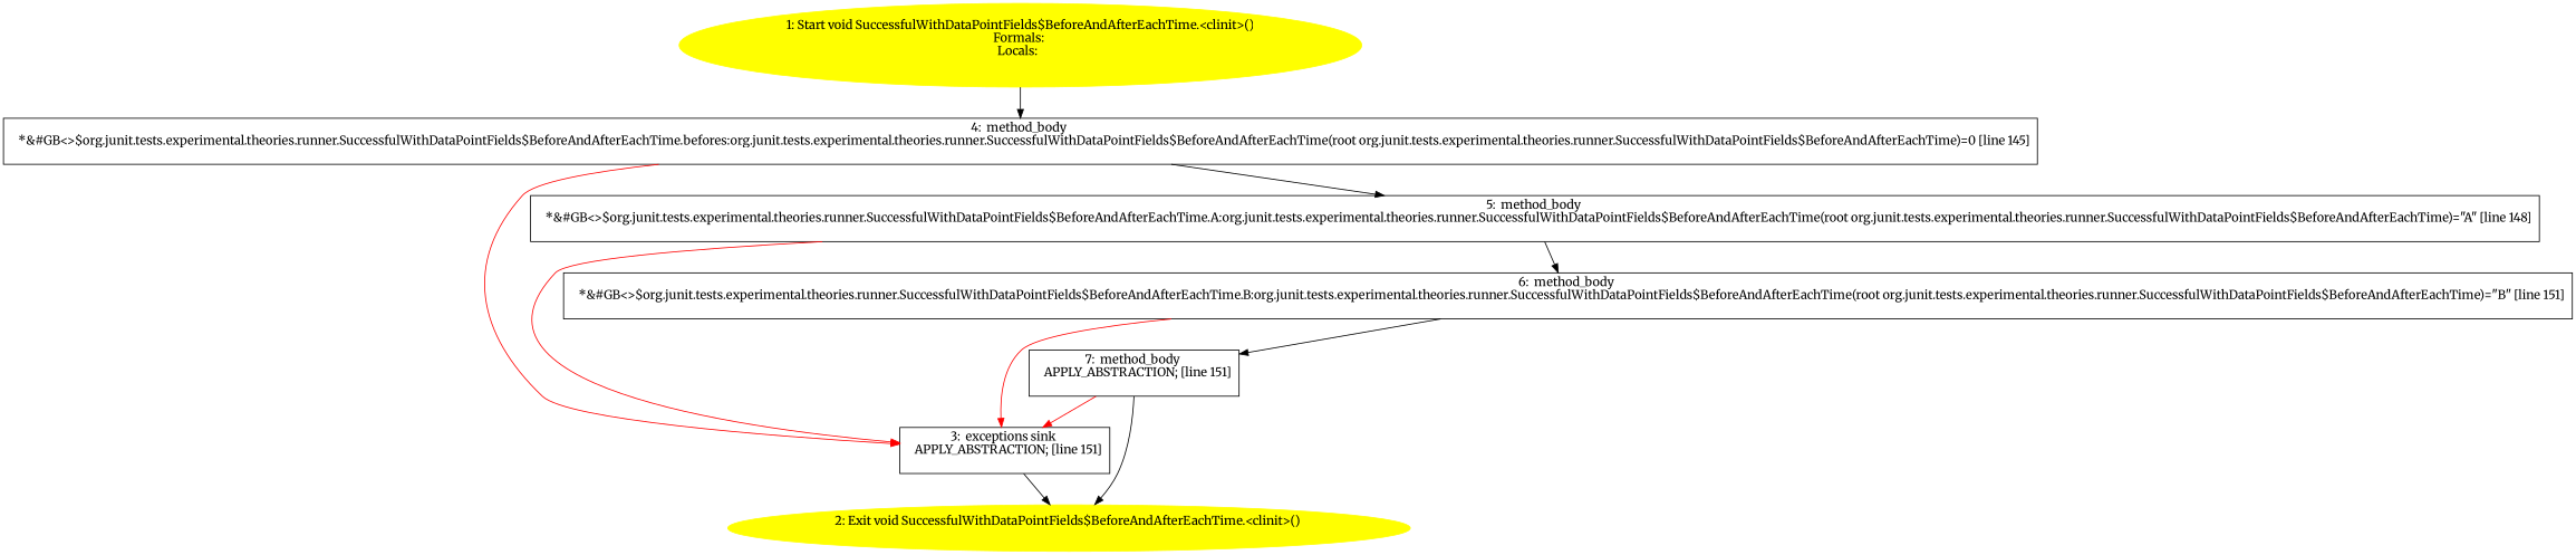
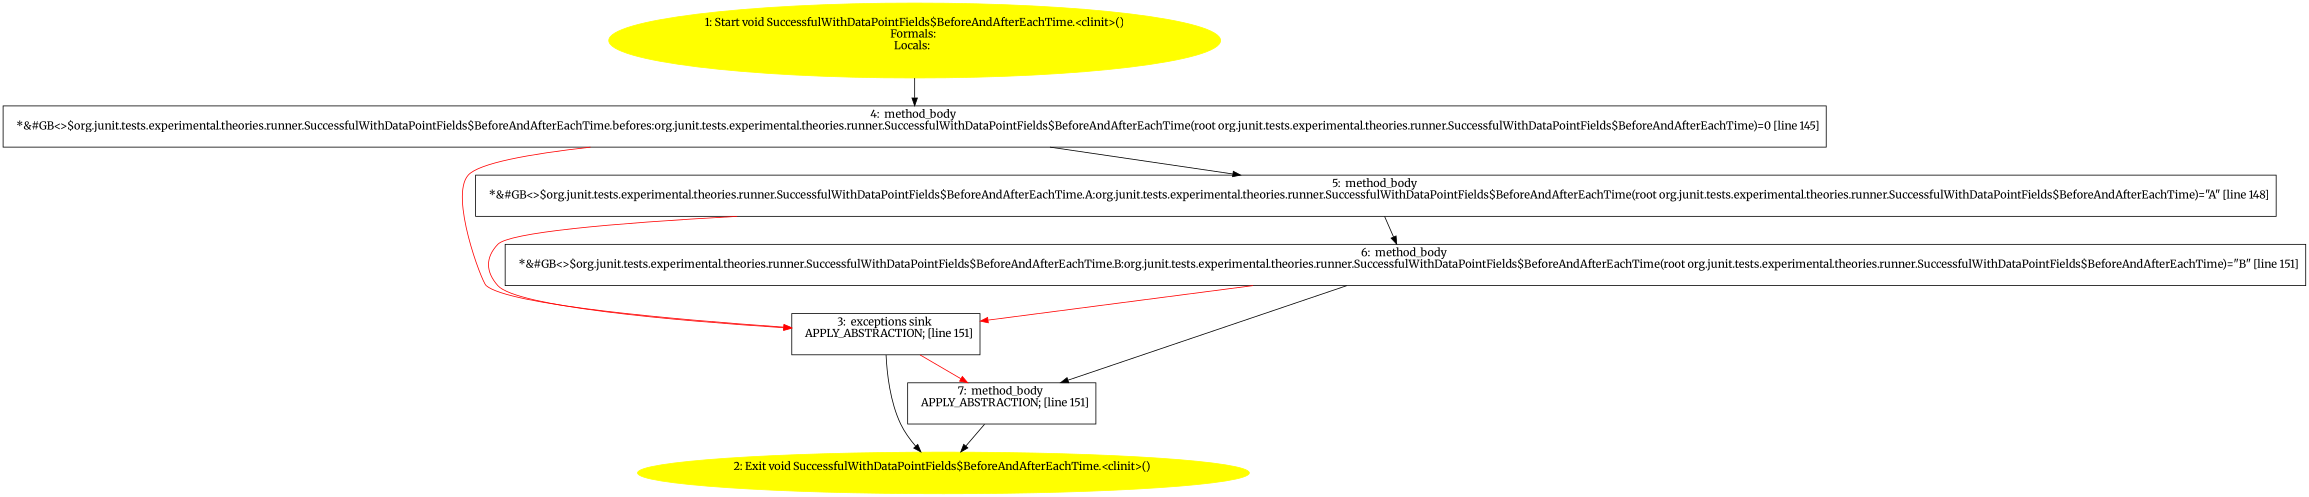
  digraph {
    fontname=Merriweather
    node [fontname=Merriweather shape=box]
    edge [fontname=Merriweather]
    n1 [color=yellow label="1: Start void SuccessfulWithDataPointFields$BeforeAndAfterEachTime.<clinit>()\nFormals: \nLocals:  \n  " style=filled shape=""]
    n2 [label="4:  method_body \n   *&#GB<>$org.junit.tests.experimental.theories.runner.SuccessfulWithDataPointFields$BeforeAndAfterEachTime.befores:org.junit.tests.experimental.theories.runner.SuccessfulWithDataPointFields$BeforeAndAfterEachTime(root org.junit.tests.experimental.theories.runner.SuccessfulWithDataPointFields$BeforeAndAfterEachTime)=0 [line 145]\n "]
    n3 [label="3:  exceptions sink \n   APPLY_ABSTRACTION; [line 151]\n "]
    n4 [label="5:  method_body \n   *&#GB<>$org.junit.tests.experimental.theories.runner.SuccessfulWithDataPointFields$BeforeAndAfterEachTime.A:org.junit.tests.experimental.theories.runner.SuccessfulWithDataPointFields$BeforeAndAfterEachTime(root org.junit.tests.experimental.theories.runner.SuccessfulWithDataPointFields$BeforeAndAfterEachTime)=\"A\" [line 148]\n "]
    n5 [color=yellow label="2: Exit void SuccessfulWithDataPointFields$BeforeAndAfterEachTime.<clinit>() \n  " style=filled shape=""]
    n6 [label="6:  method_body \n   *&#GB<>$org.junit.tests.experimental.theories.runner.SuccessfulWithDataPointFields$BeforeAndAfterEachTime.B:org.junit.tests.experimental.theories.runner.SuccessfulWithDataPointFields$BeforeAndAfterEachTime(root org.junit.tests.experimental.theories.runner.SuccessfulWithDataPointFields$BeforeAndAfterEachTime)=\"B\" [line 151]\n "]
    n7 [label="7:  method_body \n   APPLY_ABSTRACTION; [line 151]\n "]
    n1 -> n2
    n2 -> n3 [color=red]
    n2 -> n4
    n3 -> n5
    n4 -> n3 [color=red]
    n4 -> n6
    n6 -> n3 [color=red]
    n6 -> n7
-   n7 -> n3 [color=red]
+   n3 -> n7 [color=red]
    n7 -> n5
  }
